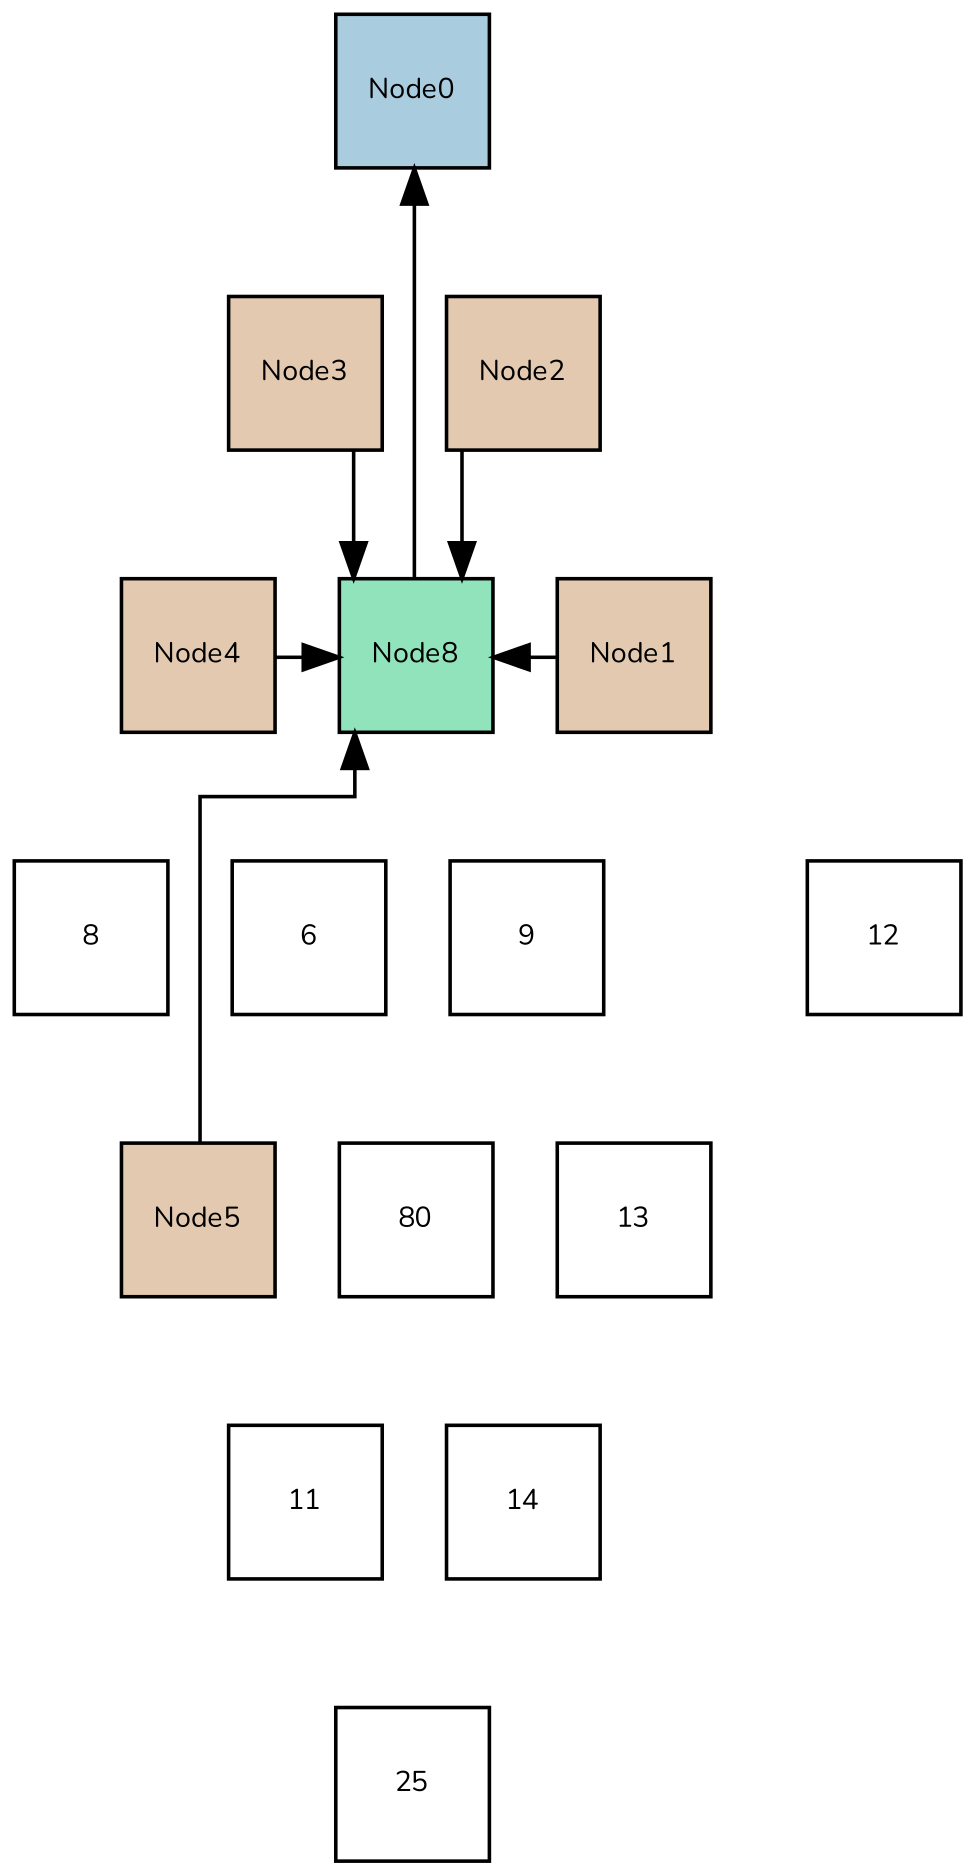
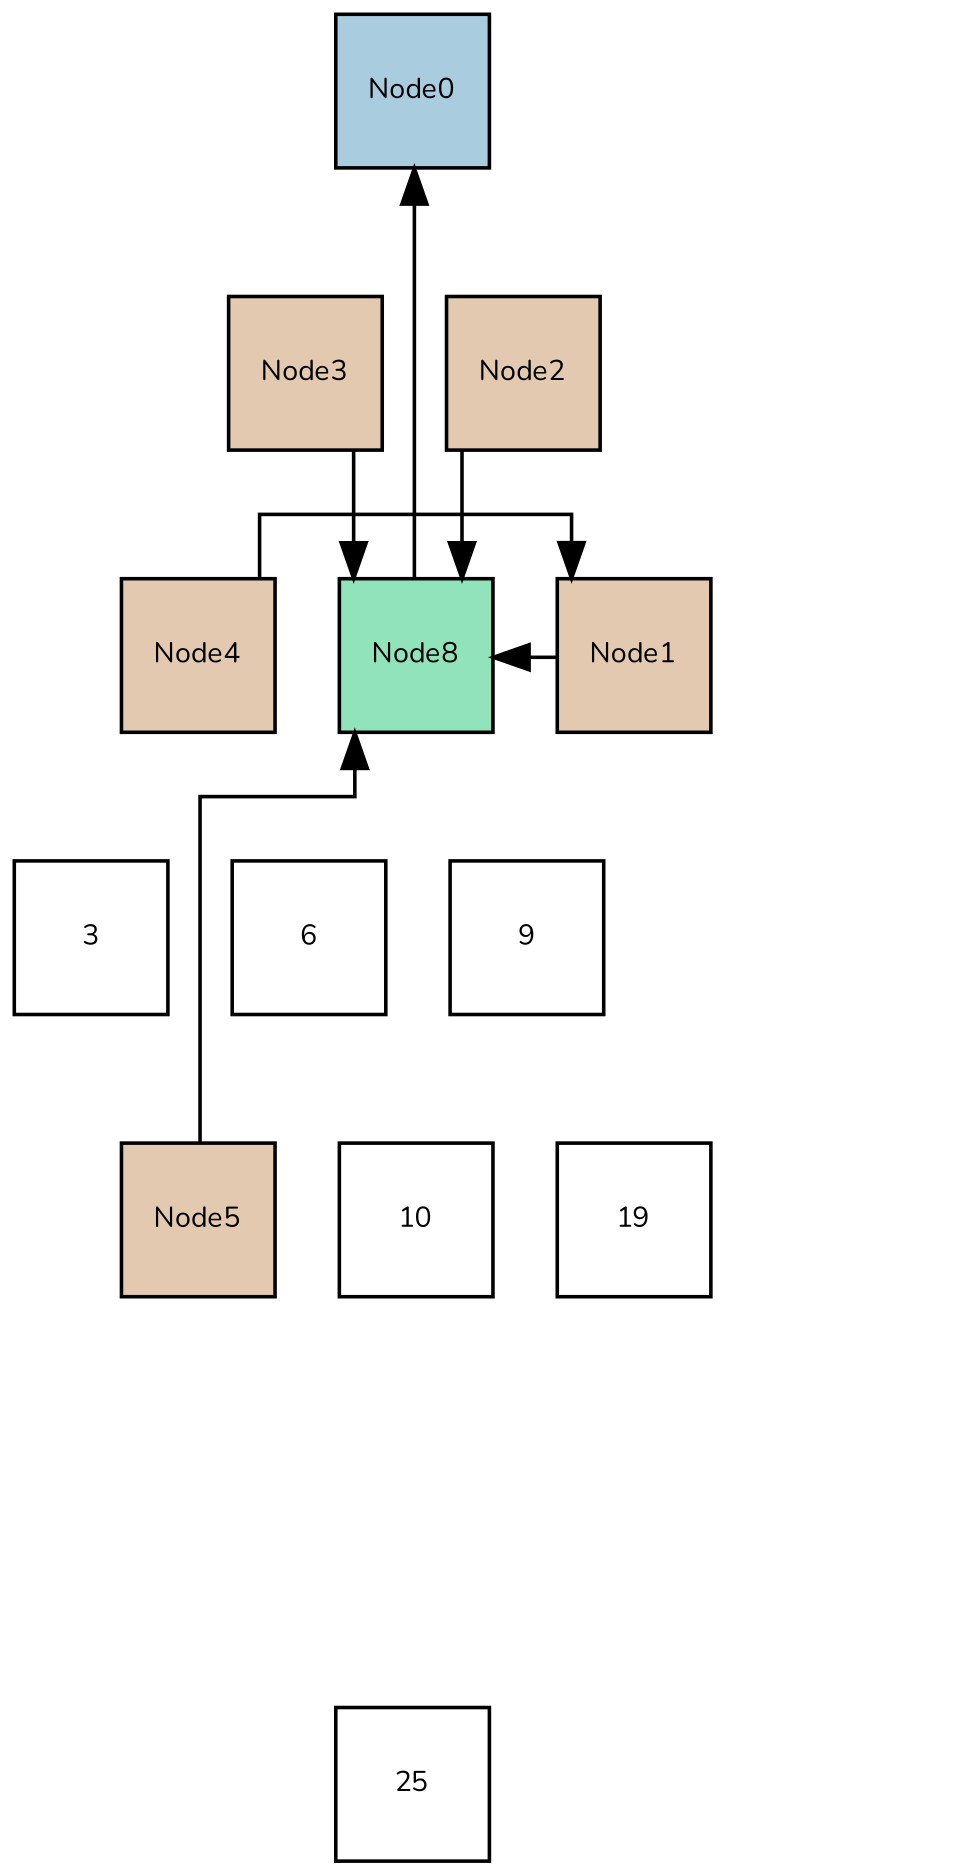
  digraph {
    fontname=Nunito
    rank=same
    rankdir=TB
    splines=ortho
    node [fillcolor="#ffffff" fixedsize=true fontname=Nunito fontsize=8 shape=square style=filled]
    edge [constraint=true fontname=Nunito style=invis]
    n1 [fillcolor="#a9ccde" label=Node0 width=0.6]
    n2 [fillcolor="#e3c9af" label=Node3 width=0.6]
    n3 [fillcolor="#e3c9af" label=Node2 width=0.6]
    n4 [fillcolor="#e3c9af" label=Node4 width=0.6]
    n5 [fillcolor="#91e3bb" label=Node8 width=0.6]
    n6 [fillcolor="#e3c9af" label=Node1 width=0.6]
-   n7 [label=8 width=0.6]
+   n7 [label=3 width=0.6]
    n8 [label=6 width=0.6]
    n9 [label=9 width=0.6]
    n10 [fillcolor="#e3c9af" label=Node5 width=0.6]
-   n11 [label=80 width=0.6]
-   n12 [label=11 width=0.6]
-   n13 [label=12 width=0.6]
-   n14 [label=13 width=0.6]
-   n15 [label=14 width=0.6]
+   n11 [label=10 width=0.6]
+   n14 [label=19 width=0.6]
    n16 [label=25 width=0.6]
    n1 -> n2
    n1 -> n3
    n2 -> n4
    n2 -> n5 [constraint=false style=vis]
    n2 -> n5
    n3 -> n5 [constraint=false style=vis]
    n3 -> n5
    n3 -> n6
-   n4 -> n5 [constraint=false style=vis]
+   n4 -> n6 [constraint=false style=vis]
    n4 -> n7
    n4 -> n8
    n5 -> n1 [constraint=false style=vis]
    n5 -> n8
    n5 -> n9
    n6 -> n5 [constraint=false style=vis]
    n6 -> n9
-   n6 -> n13
    n7 -> n10
    n8 -> n10
    n8 -> n11
    n9 -> n11
    n9 -> n14
    n10 -> n5 [constraint=false style=vis]
-   n10 -> n12
-   n11 -> n12
-   n11 -> n15
-   n12 -> n16
-   n13 -> n14
-   n14 -> n15
-   n15 -> n16
  }
